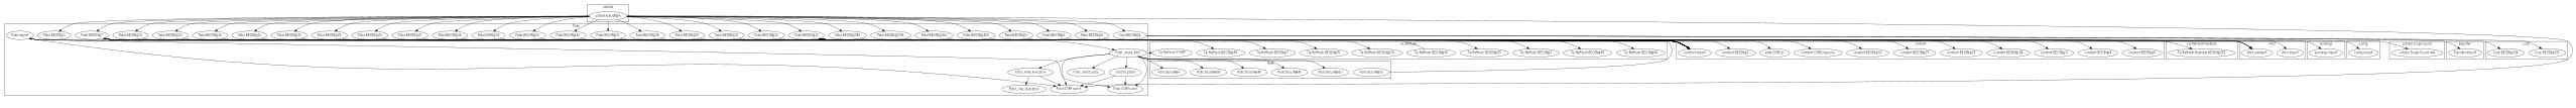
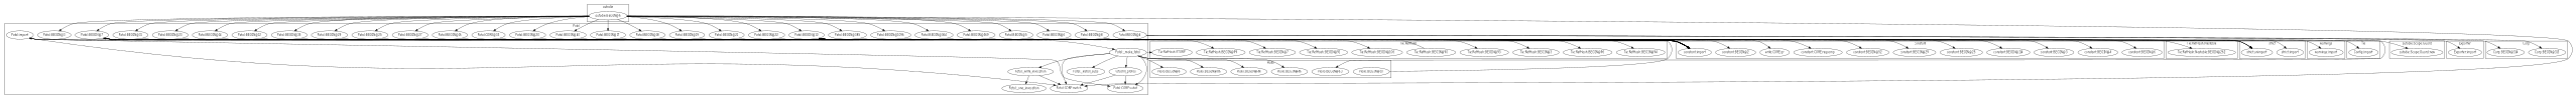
  digraph {
    fontname="Comic Neue"
    node [fontname="Comic Neue"]
    edge [fontname="Comic Neue"]
    "autodie::BEGIN@6"
    "Config::import"
    "warnings::import"
    "Tie::RefHash::Nestable::BEGIN@262"
    "strict::import"
    "strict::unimport"
    "Tie::RefHash::STORE"
    "Tie::RefHash::BEGIN@94"
    "Tie::RefHash::BEGIN@96"
    "Tie::RefHash::BEGIN@3"
    "Tie::RefHash::BEGIN@93"
    "Tie::RefHash::BEGIN@90"
    "Tie::RefHash::BEGIN@106"
    "Tie::RefHash::BEGIN@91"
    "Tie::RefHash::BEGIN@7"
    "Tie::RefHash::BEGIN@99"
    "Hailo::BEGIN@10"
    "Hailo::BEGIN@6"
    "Hailo::BEGIN@6.3"
    "Hailo::BEGIN@44"
    "Hailo::BEGIN@86"
    "Hailo::BEGIN@46"
    "autodie::Scope::Guard::new"
    "Fatal::BEGIN@31"
    "Fatal::BEGIN@19"
    "Fatal::fill_protos"
    "Fatal::BEGIN@18"
    "Fatal::BEGIN@22"
    "Fatal::_write_invocation"
    "Fatal::BEGIN@21"
    "Fatal::BEGIN@17"
    "Fatal::BEGIN@40"
    "Fatal::BEGIN@7"
    "Fatal::_install_subs"
    "Fatal::BEGIN@20"
    "Fatal::BEGIN@1096"
    "Fatal::BEGIN@5"
    n38 [label="Fatal::CORE@33"]
    "Fatal::BEGIN@385"
    "Fatal::BEGIN@16"
    "Fatal::BEGIN@27"
    "Fatal::BEGIN@10"
    "Fatal::BEGIN@25"
    "Fatal::_one_invocation"
    "Fatal::BEGIN@6"
    "Fatal::CORE:subst"
    "Fatal::BEGIN@3"
    "Fatal::_make_fatal"
    "Fatal::BEGIN@14"
    "Fatal::CORE:match"
    "Fatal::BEGIN@8"
    "Fatal::BEGIN@23"
    "Fatal::BEGIN@29"
    "Fatal::BEGIN@35"
    "Fatal::BEGIN@364"
    "Fatal::import"
    "Fatal::BEGIN@369"
    "Fatal::BEGIN@12"
    "Fatal::BEGIN@4"
    "constant::import"
    "constant::BEGIN@4"
    "constant::BEGIN@3"
    "constant::BEGIN@114"
    "constant::BEGIN@25"
    "constant::BEGIN@29"
    "constant::BEGIN@52"
    "constant::CORE:regcomp"
    n68 [label="write::CORE:qr"]
    "constant::BEGIN@2"
    "constant::BEGIN@6"
    "Exporter::import"
    "Carp::BEGIN@313"
    "Carp::BEGIN@314"
    subgraph cluster_1 {
      label=autodie
      "autodie::BEGIN@6"
    }
    subgraph cluster_2 {
-     label=Config
+     label=Tie
      "Config::import"
    }
    subgraph cluster_3 {
      label=warnings
      "warnings::import"
    }
    subgraph cluster_4 {
      label="Tie::RefHash::Nestable"
      "Tie::RefHash::Nestable::BEGIN@262"
    }
    subgraph cluster_5 {
      label="strict"
      "strict::import"
      "strict::unimport"
    }
    subgraph cluster_6 {
      label="Tie::RefHash"
      "Tie::RefHash::STORE"
      "Tie::RefHash::BEGIN@94"
      "Tie::RefHash::BEGIN@96"
      "Tie::RefHash::BEGIN@3"
      "Tie::RefHash::BEGIN@93"
      "Tie::RefHash::BEGIN@90"
      "Tie::RefHash::BEGIN@106"
      "Tie::RefHash::BEGIN@91"
      "Tie::RefHash::BEGIN@7"
      "Tie::RefHash::BEGIN@99"
    }
    subgraph cluster_7 {
      label=Hailo
      "Hailo::BEGIN@10"
      "Hailo::BEGIN@6"
      "Hailo::BEGIN@6.3"
      "Hailo::BEGIN@44"
      "Hailo::BEGIN@86"
      "Hailo::BEGIN@46"
    }
    subgraph cluster_8 {
      label="autodie::Scope::Guard"
      "autodie::Scope::Guard::new"
    }
    subgraph cluster_9 {
      label=Fatal
      "Fatal::BEGIN@31"
      "Fatal::BEGIN@19"
      "Fatal::fill_protos"
      "Fatal::BEGIN@18"
      "Fatal::BEGIN@22"
      "Fatal::_write_invocation"
      "Fatal::BEGIN@21"
      "Fatal::BEGIN@17"
      "Fatal::BEGIN@40"
      "Fatal::BEGIN@7"
      "Fatal::_install_subs"
      "Fatal::BEGIN@20"
      "Fatal::BEGIN@1096"
      "Fatal::BEGIN@5"
      n38
      "Fatal::BEGIN@385"
      "Fatal::BEGIN@16"
      "Fatal::BEGIN@27"
      "Fatal::BEGIN@10"
      "Fatal::BEGIN@25"
      "Fatal::_one_invocation"
      "Fatal::BEGIN@6"
      "Fatal::CORE:subst"
      "Fatal::BEGIN@3"
      "Fatal::_make_fatal"
      "Fatal::BEGIN@14"
      "Fatal::CORE:match"
      "Fatal::BEGIN@8"
      "Fatal::BEGIN@23"
      "Fatal::BEGIN@29"
      "Fatal::BEGIN@35"
      "Fatal::BEGIN@364"
      "Fatal::import"
      "Fatal::BEGIN@369"
      "Fatal::BEGIN@12"
      "Fatal::BEGIN@4"
    }
    subgraph cluster_10 {
      label=constant
      "constant::import"
      "constant::BEGIN@4"
      "constant::BEGIN@3"
      "constant::BEGIN@114"
      "constant::BEGIN@25"
      "constant::BEGIN@29"
      "constant::BEGIN@52"
      "constant::CORE:regcomp"
      n68
      "constant::BEGIN@2"
      "constant::BEGIN@6"
    }
    subgraph cluster_11 {
      label=Exporter
      "Exporter::import"
    }
    subgraph cluster_12 {
      label=Carp
      "Carp::BEGIN@313"
      "Carp::BEGIN@314"
    }
    "autodie::BEGIN@6" -> "Fatal::BEGIN@31"
    "autodie::BEGIN@6" -> "Fatal::BEGIN@19"
    "autodie::BEGIN@6" -> "Fatal::BEGIN@18"
    "autodie::BEGIN@6" -> "Fatal::BEGIN@22"
    "autodie::BEGIN@6" -> "Fatal::BEGIN@21"
    "autodie::BEGIN@6" -> "Fatal::BEGIN@17"
    "autodie::BEGIN@6" -> "Fatal::BEGIN@40"
    "autodie::BEGIN@6" -> "Fatal::BEGIN@7"
    "autodie::BEGIN@6" -> "Fatal::BEGIN@20"
    "autodie::BEGIN@6" -> "Fatal::BEGIN@1096"
    "autodie::BEGIN@6" -> "Fatal::BEGIN@5"
    "autodie::BEGIN@6" -> n38
    "autodie::BEGIN@6" -> "Fatal::BEGIN@385"
    "autodie::BEGIN@6" -> "Fatal::BEGIN@16"
    "autodie::BEGIN@6" -> "Fatal::BEGIN@27"
    "autodie::BEGIN@6" -> "Fatal::BEGIN@10"
    "autodie::BEGIN@6" -> "Fatal::BEGIN@25"
    "autodie::BEGIN@6" -> "Fatal::BEGIN@6"
    "autodie::BEGIN@6" -> "Fatal::BEGIN@3"
    "autodie::BEGIN@6" -> "Fatal::BEGIN@14"
    "autodie::BEGIN@6" -> "Fatal::CORE:match"
    "autodie::BEGIN@6" -> "Fatal::BEGIN@8"
    "autodie::BEGIN@6" -> "Fatal::BEGIN@23"
    "autodie::BEGIN@6" -> "Fatal::BEGIN@29"
    "autodie::BEGIN@6" -> "Fatal::BEGIN@35"
    "autodie::BEGIN@6" -> "Fatal::BEGIN@364"
    "autodie::BEGIN@6" -> "Fatal::BEGIN@369"
    "autodie::BEGIN@6" -> "Fatal::BEGIN@12"
    "autodie::BEGIN@6" -> "Fatal::BEGIN@4"
    "Tie::RefHash::BEGIN@90" -> "Fatal::BEGIN@7"
    "Hailo::BEGIN@10" -> "Fatal::import"
    "Fatal::BEGIN@31" -> "constant::import"
    "Fatal::BEGIN@19" -> "constant::import"
    "Fatal::fill_protos" -> "Fatal::CORE:subst"
    "Fatal::fill_protos" -> "Fatal::CORE:match"
    "Fatal::BEGIN@18" -> "constant::import"
    "Fatal::BEGIN@22" -> "constant::import"
    "Fatal::_write_invocation" -> "Fatal::_one_invocation"
    "Fatal::_write_invocation" -> "Fatal::CORE:match"
    "Fatal::BEGIN@21" -> "constant::import"
    "Fatal::BEGIN@17" -> "constant::import"
    "Fatal::BEGIN@40" -> "constant::import"
    "Fatal::BEGIN@7" -> "Tie::RefHash::Nestable::BEGIN@262"
    "Fatal::BEGIN@7" -> "Tie::RefHash::BEGIN@94"
    "Fatal::BEGIN@7" -> "Tie::RefHash::BEGIN@96"
    "Fatal::BEGIN@7" -> "Tie::RefHash::BEGIN@3"
    "Fatal::BEGIN@7" -> "Tie::RefHash::BEGIN@93"
    "Fatal::BEGIN@7" -> "Tie::RefHash::BEGIN@106"
    "Fatal::BEGIN@7" -> "Tie::RefHash::BEGIN@91"
    "Fatal::BEGIN@7" -> "Tie::RefHash::BEGIN@7"
    "Fatal::BEGIN@7" -> "Tie::RefHash::BEGIN@99"
    "Fatal::BEGIN@20" -> "constant::import"
    "Fatal::BEGIN@1096" -> "strict::unimport"
    "Fatal::BEGIN@5" -> "strict::import"
    n38 -> "constant::import"
    "Fatal::BEGIN@385" -> "strict::unimport"
    "Fatal::BEGIN@16" -> "constant::import"
    "Fatal::BEGIN@27" -> "constant::import"
    "Fatal::BEGIN@10" -> "constant::import"
    "Fatal::BEGIN@10" -> "constant::BEGIN@4"
    "Fatal::BEGIN@10" -> "constant::BEGIN@3"
    "Fatal::BEGIN@10" -> "constant::BEGIN@114"
    "Fatal::BEGIN@10" -> "constant::BEGIN@25"
    "Fatal::BEGIN@10" -> "constant::BEGIN@29"
    "Fatal::BEGIN@10" -> "constant::BEGIN@52"
    "Fatal::BEGIN@10" -> "constant::CORE:regcomp"
    "Fatal::BEGIN@10" -> n68
    "Fatal::BEGIN@10" -> "constant::BEGIN@2"
    "Fatal::BEGIN@10" -> "constant::BEGIN@6"
    "Fatal::BEGIN@25" -> "constant::import"
    "Fatal::BEGIN@6" -> "warnings::import"
    "Fatal::_make_fatal" -> "Tie::RefHash::STORE"
    "Fatal::_make_fatal" -> "Hailo::BEGIN@6"
-   "Fatal::_make_fatal" -> "Hailo::BEGIN@6.3"
+   "Fatal::BEGIN@8" -> "Hailo::BEGIN@6.3"
    "Fatal::_make_fatal" -> "Hailo::BEGIN@44"
    "Fatal::_make_fatal" -> "Hailo::BEGIN@86"
    "Fatal::_make_fatal" -> "Hailo::BEGIN@46"
    "Fatal::_make_fatal" -> "Fatal::fill_protos"
    "Fatal::_make_fatal" -> "Fatal::_write_invocation"
    "Fatal::_make_fatal" -> "Fatal::_install_subs"
    "Fatal::_make_fatal" -> "Fatal::CORE:subst"
    "Fatal::_make_fatal" -> "Fatal::CORE:match"
    "Fatal::BEGIN@14" -> "constant::import"
    "Fatal::BEGIN@8" -> "Config::import"
    "Fatal::BEGIN@23" -> "constant::import"
    "Fatal::BEGIN@29" -> "constant::import"
    "Fatal::BEGIN@35" -> "constant::import"
    "Fatal::BEGIN@364" -> "strict::unimport"
    "Fatal::import" -> "autodie::Scope::Guard::new"
    "Fatal::import" -> "Fatal::CORE:subst"
    "Fatal::import" -> "Fatal::_make_fatal"
    "Fatal::import" -> "Fatal::CORE:match"
    "Fatal::BEGIN@369" -> "strict::unimport"
    "Fatal::BEGIN@12" -> "constant::import"
    "Fatal::BEGIN@4" -> "Exporter::import"
    "Fatal::BEGIN@4" -> "Carp::BEGIN@313"
    "Fatal::BEGIN@4" -> "Carp::BEGIN@314"
  }
